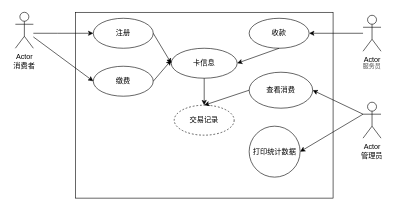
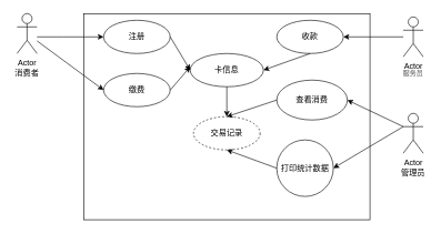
  <mxCell id="0" />
  <mxCell id="1" parent="0" />
  <mxCell id="2" value="" style="whiteSpace=wrap;html=1;verticalAlign=top;" vertex="1" parent="1"><mxGeometry x="125" y="20" width="430" height="310" as="geometry" /></mxCell>
  <mxCell id="3" value="" style="edgeStyle=orthogonalEdgeStyle;rounded=0;orthogonalLoop=1;jettySize=auto;html=1;entryX=0;entryY=0.5;entryDx=0;entryDy=0;" edge="1" parent="1" source="4" target="5"><mxGeometry relative="1" as="geometry"><Array as="points"><mxPoint x="95" y="55" /><mxPoint x="95" y="55" /></Array></mxGeometry></mxCell>
  <mxCell id="4" value="Actor" style="shape=umlActor;verticalLabelPosition=bottom;verticalAlign=top;html=1;outlineConnect=0;" vertex="1" parent="1"><mxGeometry x="25" y="20" width="30" height="60" as="geometry" /></mxCell>
  <mxCell id="5" value="注册" style="ellipse;whiteSpace=wrap;html=1;" vertex="1" parent="1"><mxGeometry x="155" y="30" width="100" height="50" as="geometry" /></mxCell>
  <mxCell id="6" value="缴费" style="ellipse;whiteSpace=wrap;html=1;" vertex="1" parent="1"><mxGeometry x="155" y="110" width="100" height="50" as="geometry" /></mxCell>
  <mxCell id="7" value="" style="endArrow=classic;html=1;entryX=0;entryY=0.5;entryDx=0;entryDy=0;" edge="1" parent="1" source="4" target="6"><mxGeometry width="50" height="50" relative="1" as="geometry"><mxPoint x="335" y="280" as="sourcePoint" /><mxPoint x="385" y="230" as="targetPoint" /></mxGeometry></mxCell>
  <mxCell id="8" value="" style="edgeStyle=orthogonalEdgeStyle;rounded=0;orthogonalLoop=1;jettySize=auto;html=1;entryX=1;entryY=0.5;entryDx=0;entryDy=0;" edge="1" parent="1" source="9" target="12"><mxGeometry relative="1" as="geometry" /></mxCell>
  <mxCell id="9" value="Actor" style="shape=umlActor;verticalLabelPosition=bottom;verticalAlign=top;html=1;outlineConnect=0;" vertex="1" parent="1"><mxGeometry x="605" y="25" width="30" height="60" as="geometry" /></mxCell>
  <mxCell id="10" value="消费者" style="text;html=1;strokeColor=none;fillColor=none;align=center;verticalAlign=middle;whiteSpace=wrap;rounded=0;" vertex="1" parent="1"><mxGeometry x="20" y="100" width="40" height="20" as="geometry" /></mxCell>
  <mxCell id="11" value="&lt;div style=&quot;text-align: left&quot;&gt;&lt;font color=&quot;#4a4a4a&quot; face=&quot;PingFang SC, Avenir, Tahoma, Arial, Lantinghei SC, Microsoft Yahei, Hiragino Sans GB, Microsoft Sans Serif, WenQuanYi Micro Hei, Helvetica, sans-serif&quot; style=&quot;font-size: 10px&quot;&gt;&lt;span style=&quot;background-color: rgb(255 , 255 , 255)&quot;&gt;服务员&lt;/span&gt;&lt;/font&gt;&lt;/div&gt;" style="text;html=1;strokeColor=none;fillColor=none;align=center;verticalAlign=middle;whiteSpace=wrap;rounded=0;" vertex="1" parent="1"><mxGeometry x="600" y="100" width="40" height="20" as="geometry" /></mxCell>
  <mxCell id="12" value="收款" style="ellipse;whiteSpace=wrap;html=1;" vertex="1" parent="1"><mxGeometry x="415" y="30" width="100" height="50" as="geometry" /></mxCell>
  <mxCell id="13" value="Actor" style="shape=umlActor;verticalLabelPosition=bottom;verticalAlign=top;html=1;outlineConnect=0;" vertex="1" parent="1"><mxGeometry x="605" y="170" width="30" height="60" as="geometry" /></mxCell>
  <mxCell id="14" value="管理员" style="text;html=1;strokeColor=none;fillColor=none;align=center;verticalAlign=middle;whiteSpace=wrap;rounded=0;" vertex="1" parent="1"><mxGeometry x="600" y="250" width="40" height="20" as="geometry" /></mxCell>
  <mxCell id="15" value="查看消费" style="ellipse;whiteSpace=wrap;html=1;" vertex="1" parent="1"><mxGeometry x="415" y="120" width="106" height="60" as="geometry" /></mxCell>
  <mxCell id="16" value="打印统计数据" style="ellipse;whiteSpace=wrap;html=1;" vertex="1" parent="1"><mxGeometry x="415" y="210" width="85" height="85" as="geometry" /></mxCell>
  <mxCell id="17" value="" style="endArrow=classic;html=1;exitX=0;exitY=0.333;exitDx=0;exitDy=0;exitPerimeter=0;entryX=1;entryY=0.5;entryDx=0;entryDy=0;" edge="1" parent="1" source="13" target="15"><mxGeometry width="50" height="50" relative="1" as="geometry"><mxPoint x="335" y="280" as="sourcePoint" /><mxPoint x="385" y="230" as="targetPoint" /></mxGeometry></mxCell>
  <mxCell id="18" value="" style="endArrow=classic;html=1;entryX=1;entryY=0.5;entryDx=0;entryDy=0;" edge="1" parent="1" target="16"><mxGeometry width="50" height="50" relative="1" as="geometry"><mxPoint x="605" y="190" as="sourcePoint" /><mxPoint x="385" y="230" as="targetPoint" /></mxGeometry></mxCell>
  <mxCell id="19" value="卡信息" style="ellipse;whiteSpace=wrap;html=1;" vertex="1" parent="1"><mxGeometry x="285" y="80" width="110" height="50" as="geometry" /></mxCell>
  <mxCell id="20" value="交易记录" style="ellipse;whiteSpace=wrap;html=1;dashed=1;" vertex="1" parent="1"><mxGeometry x="290" y="175" width="100" height="50" as="geometry" /></mxCell>
  <mxCell id="21" value="" style="endArrow=classic;html=1;exitX=1;exitY=0.5;exitDx=0;exitDy=0;entryX=0;entryY=0.5;entryDx=0;entryDy=0;" edge="1" parent="1" source="5" target="19"><mxGeometry width="50" height="50" relative="1" as="geometry"><mxPoint x="335" y="220" as="sourcePoint" /><mxPoint x="385" y="170" as="targetPoint" /></mxGeometry></mxCell>
  <mxCell id="22" value="" style="endArrow=classic;html=1;exitX=1;exitY=0.5;exitDx=0;exitDy=0;" edge="1" parent="1" source="6"><mxGeometry width="50" height="50" relative="1" as="geometry"><mxPoint x="335" y="220" as="sourcePoint" /><mxPoint x="285" y="100" as="targetPoint" /></mxGeometry></mxCell>
  <mxCell id="23" value="" style="endArrow=classic;html=1;entryX=1;entryY=0.5;entryDx=0;entryDy=0;exitX=0.5;exitY=1;exitDx=0;exitDy=0;" edge="1" parent="1" source="12" target="19"><mxGeometry width="50" height="50" relative="1" as="geometry"><mxPoint x="335" y="220" as="sourcePoint" /><mxPoint x="385" y="170" as="targetPoint" /></mxGeometry></mxCell>
  <mxCell id="24" value="" style="endArrow=classic;html=1;entryX=0.5;entryY=0;entryDx=0;entryDy=0;exitX=0;exitY=0.5;exitDx=0;exitDy=0;" edge="1" parent="1" source="15" target="20"><mxGeometry width="50" height="50" relative="1" as="geometry"><mxPoint x="475" y="90" as="sourcePoint" /><mxPoint x="405" y="115" as="targetPoint" /></mxGeometry></mxCell>
+ <mxCell id="25" value="" style="endArrow=classic;html=1;entryX=0.5;entryY=1;entryDx=0;entryDy=0;exitX=0;exitY=0.5;exitDx=0;exitDy=0;" edge="1" parent="1" source="16" target="20"><mxGeometry width="50" height="50" relative="1" as="geometry"><mxPoint x="425" y="160" as="sourcePoint" /><mxPoint x="350" y="185" as="targetPoint" /></mxGeometry></mxCell>
  <mxCell id="26" value="" style="endArrow=classic;html=1;exitX=0.5;exitY=1;exitDx=0;exitDy=0;entryX=0.5;entryY=0;entryDx=0;entryDy=0;" edge="1" parent="1" source="19" target="20"><mxGeometry width="50" height="50" relative="1" as="geometry"><mxPoint x="335" y="220" as="sourcePoint" /><mxPoint x="385" y="170" as="targetPoint" /></mxGeometry></mxCell>
